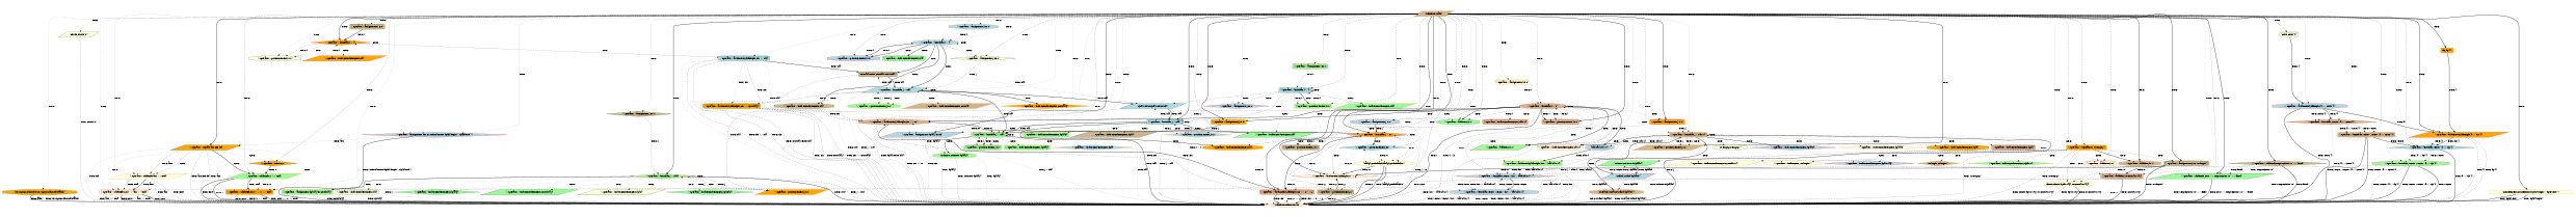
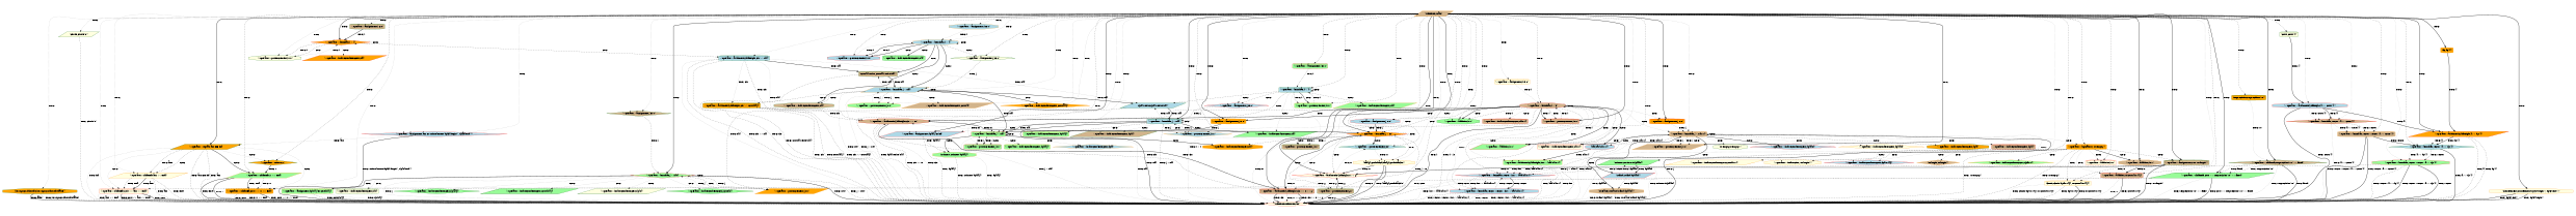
  digraph {
    node [color=darkorange fillcolor=tan shape=cylinder style=filled]
    edge [style=dotted]
    n1 [label="(METHOD,main)" shape=parallelogram]
    n2 [color=darkgreen fillcolor=orange label="(ios::sync_with_stdio,ios::sync_with_stdio(false))" shape=octagon]
    n3 [color=darkgreen fillcolor=lightyellow label="(cin.tie,cin.tie(0))" shape=parallelogram]
    n4 [color=darkgreen fillcolor=palegreen label="(<operator>.shiftLeft,cout << setprecision(10) << fixed)" shape=parallelogram]
    n5 [label="(<operator>.lessThan,vector<vector<ll>> costs(4))"]
    n6 [color=red fillcolor=palegreen label="(<operator>.lessThan,vector<vector<ll>> dp(4))" shape=octagon]
    n7 [color=red fillcolor=lightblue label="(<operator>.assignment,ans = *min_element(dp[3].begin(), dp[3].end()))" shape=diamond]
    n8 [color=darkgreen label="(<operator>.assignment,i = 0)"]
    n9 [color=red fillcolor=orange label="(<operator>.lessThan,i < 4)" shape=diamond]
    n10 [color=darkgreen fillcolor=lightyellow label="(<operator>.postIncrement,i++)" shape=octagon]
    n11 [color=darkgreen fillcolor=lightblue label="(<operator>.arithmeticShiftRight,cin >> n[i])"]
    n12 [fillcolor=lightblue label="(<operator>.assignment,i = 0)" shape=octagon]
    n13 [fillcolor=lightblue label="(<operator>.lessThan,i < 4)" shape=octagon]
    n14 [color=red fillcolor=lightblue label="(<operator>.postIncrement,i++)" shape=octagon]
    n15 [color=red fillcolor=palegreen label="(<operator>.assignment,i = 0)"]
    n16 [color=darkgreen fillcolor=lightblue label="(<operator>.lessThan,i < 4)"]
    n17 [fillcolor=palegreen label="(<operator>.postIncrement,i++)"]
    n18 [color=darkgreen label="(<operator>.assignment,j = 0)" shape=diamond]
    n19 [color=red fillcolor=palegreen label="(<operator>.lessThan,j < n[0])" shape=diamond]
    n20 [fillcolor=orange label="(<operator>.postIncrement,j++)" shape=parallelogram]
    n21 [fillcolor=lightyellow label="(<operator>.assignment,i = 0)"]
    n22 [color=red label="(<operator>.lessThan,i < 3)" shape=octagon]
    n23 [color=red label="(<operator>.postIncrement,i++)"]
    n24 [color=darkgreen fillcolor=orange label="(<operator>.equals,ans == inf)" shape=parallelogram]
    n25 [fillcolor=orange label="(<operator>.shiftLeft,cout << -1 << endl)"]
    n26 [color=darkgreen label="(<operator>.shiftLeft,setprecision(10) << fixed)" shape=diamond]
    n27 [color=red label="(<operator>.lessThan,vector<ll>> costs(4))" shape=diamond]
    n28 [color=darkgreen fillcolor=lightblue label="(<operator>.lessThan,vector<ll>> dp(4))" shape=diamond]
    n29 [color=red label="(<operator>.arithmeticShiftRight,cin >> m)" shape=octagon]
    n30 [color=red fillcolor=lightblue label="(<operator>.lessThan,vector<vector<int>> bad(n[i+1]))" shape=octagon]
    n31 [color=red fillcolor=lightyellow label="(<operator>.shiftLeft,cout << ans << endl)"]
+   n32 [color=darkgreen fillcolor=orange label="(setprecision,setprecision(10))"]
    n33 [color=red fillcolor=lightblue label="(<operator>.arithmeticShiftRight,ll>> costs(4))" shape=octagon]
    n34 [color=darkgreen fillcolor=lightyellow label="(<operator>.assignment,j = 0)" shape=diamond]
    n35 [fillcolor=lightblue label="(<operator>.lessThan,j < n[i])" shape=parallelogram]
    n36 [fillcolor=palegreen label="(<operator>.postIncrement,j++)" shape=octagon]
    n37 [color=red fillcolor=orange label="(<operator>.arithmeticShiftRight,ll>> dp(4))" shape=parallelogram]
    n38 [color=red fillcolor=lightblue label="(<operator>.assignment,j = 0)" shape=diamond]
    n39 [color=darkgreen fillcolor=lightblue label="(<operator>.lessThan,j < n[i])"]
    n40 [fillcolor=lightblue label="(<operator>.postIncrement,j++)" shape=diamond]
    n41 [color=red fillcolor=lightblue label="(<operator>.assignment,j = 0)" shape=octagon]
    n42 [color=red fillcolor=orange label="(<operator>.lessThan,j < m)" shape=diamond]
    n43 [color=darkgreen label="(<operator>.postIncrement,j++)"]
    n44 [fillcolor=orange label="(<operator>.assignment,j = 0)"]
    n45 [color=red fillcolor=palegreen label="(<operator>.lessThan,j < n[i])"]
    n46 [color=red fillcolor=palegreen label="(<operator>.postIncrement,j++)"]
    n47 [color=red fillcolor=orange label="(<operator>.assignment,j = 0)"]
    n48 [label="(<operator>.lessThan,j < n[i+1])"]
    n49 [label="(<operator>.postIncrement,j++)" shape=parallelogram]
    n50 [fillcolor=lightyellow label="(min_element,min_element(dp[3].begin(), dp[3].end()))" shape=octagon]
    n51 [fillcolor=palegreen label="(<operator>.shiftLeft,-1 << endl)" shape=parallelogram]
    n52 [color=darkgreen fillcolor=lightyellow label="(costs,costs(4))"]
    n53 [fillcolor=orange label="(dp,dp(4))"]
    n54 [color=red fillcolor=lightblue label="(<operator>.assignment,dp[i][j] = inf)" shape=parallelogram]
    n55 [color=red fillcolor=lightblue label="(<operator>.lessThan,vector<int>> bad(n[i+1]))" shape=diamond]
    n56 [color=red label="(<operator>.arithmeticShiftRight,cin >> x >> y)"]
    n57 [color=darkgreen fillcolor=lightblue label="(<operator>.postDecrement,x--)" shape=diamond]
    n58 [color=darkgreen label="(<operator>.postDecrement,y--)"]
    n59 [fillcolor=lightyellow label="(bad[y].push_back,bad[y].push_back(x))" shape=octagon]
    n60 [color=darkgreen fillcolor=orange label="(<operator>.minus,-1)" shape=diamond]
    n61 [fillcolor=lightyellow label="(<operator>.shiftLeft,ans << endl)" shape=parallelogram]
    n62 [fillcolor=palegreen label="(<operator>.arithmeticShiftRight,int>> bad(n[i+1]))"]
    n63 [fillcolor=orange label="(<operator>.logicalNot,!st.empty())"]
    n64 [color=red fillcolor=lightyellow label="(<operator>.arithmeticShiftRight,x >> y)" shape=diamond]
    n65 [color=red fillcolor=palegreen label="(<operator>.addition,i+1)" shape=parallelogram]
    n66 [color=darkgreen label="(<operator>.assignment,x = *st.begin())"]
    n67 [fillcolor=lightyellow label="(chmin,chmin(dp[i+1][j], x+costs[i+1][j]))"]
    n68 [color=darkgreen fillcolor=palegreen label="(<operator>.addition,i+1)" shape=octagon]
    n69 [color=red label="(<operator>.addition,x+costs[i+1][j])"]
    n70 [label="(<operator>.addition,i+1)" shape=octagon]
    n71 [color=red fillcolor=lightyellow label="(<operator>.addition,i+1)"]
    n72 [fillcolor=orange label="(<operator>.indirectIndexAccess,costs[i][j])" shape=diamond]
    n73 [color=red fillcolor=lightyellow label="(METHOD_RETURN,int)" shape=diamond]
    n74 [color=red fillcolor=orange label="(<operator>.indirectIndexAccess,n[i])" shape=parallelogram]
    n75 [color=darkgreen fillcolor=orange label="(<operator>.arithmeticShiftRight,cin >> costs[i][j])"]
    n76 [color=darkgreen label="(costs[i].resize,costs[i].resize(n[i]))"]
    n77 [color=darkgreen fillcolor=lightblue label="(dp[i].resize,dp[i].resize(n[i]))" shape=parallelogram]
    n78 [color=darkgreen fillcolor=palegreen label="(<operator>.indirectIndexAccess,n[i])"]
    n79 [color=darkgreen label="(<operator>.indirectIndexAccess,n[i])" shape=octagon]
    n80 [fillcolor=palegreen label="(<operator>.indirectIndexAccess,n[i])" shape=parallelogram]
    n81 [color=darkgreen fillcolor=palegreen label="(<operator>.indirectIndexAccess,n[i])" shape=parallelogram]
    n82 [fillcolor=palegreen label="(<operator>.assignment,dp[0][j] = costs[0][j])"]
    n83 [color=darkgreen fillcolor=lightyellow label="(<operator>.indirectIndexAccess,n[0])"]
    n84 [color=darkgreen fillcolor=palegreen label="(<operator>.indirectIndexAccess,dp[0][j])" shape=diamond]
    n85 [color=darkgreen fillcolor=palegreen label="(<operator>.indirectIndexAccess,costs[0][j])" shape=parallelogram]
    n86 [color=darkgreen fillcolor=lightyellow label="(<operator>.indirectIndexAccess,dp[0])" shape=parallelogram]
    n87 [color=darkgreen fillcolor=palegreen label="(<operator>.indirectIndexAccess,costs[0])" shape=diamond]
    n88 [color=red fillcolor=lightblue label="(bad,bad(n[i+1]))" shape=octagon]
    n89 [fillcolor=orange label="(<operator>.indirectIndexAccess,n[i])" shape=octagon]
    n90 [color=red fillcolor=lightyellow label="(<operator>.indirectIndexAccess,n[i+1])"]
    n91 [color=red label="(<operator>.indirectIndexAccess,n[i+1])"]
    n92 [label="(<operator>.indirectIndexAccess,costs[i])" shape=parallelogram]
    n93 [fillcolor=palegreen label="(<operator>.indirectIndexAccess,dp[i][j])"]
    n94 [color=darkgreen label="(<operator>.indirectIndexAccess,dp[i])" shape=parallelogram]
    n95 [fillcolor=palegreen label="(st.insert,st.insert(dp[i][j]))" shape=octagon]
    n96 [fillcolor=palegreen label="(<operator>.indirectIndexAccess,dp[i][j])"]
    n97 [fillcolor=lightblue label="(<operator>.indirectIndexAccess,dp[i])" shape=diamond]
    n98 [label="(st.erase,st.erase(st.find(dp[i][x])))" shape=octagon]
    n99 [color=darkgreen fillcolor=palegreen label="(st.insert,st.insert(dp[i][x]))" shape=parallelogram]
    n100 [color=red fillcolor=lightblue label="(st.find,st.find(dp[i][x]))" shape=parallelogram]
    n101 [color=darkgreen fillcolor=lightyellow label="(st.empty,st.empty())" shape=octagon]
    n102 [color=red fillcolor=lightblue label="(<operator>.indirectIndexAccess,dp[i][x])" shape=diamond]
    n103 [fillcolor=lightyellow label="(<operator>.indirectIndexAccess,dp[i][x])" shape=diamond]
    n104 [color=darkgreen fillcolor=orange label="(<operator>.indirectIndexAccess,dp[i])" shape=octagon]
    n105 [color=red label="(<operator>.indirectIndexAccess,dp[i])"]
    n106 [fillcolor=lightyellow label="(<operator>.indirection,*st.begin())" shape=octagon]
    n107 [color=red fillcolor=lightblue label="(<operator>.indirectIndexAccess,dp[i+1][j])" shape=diamond]
    n108 [label="(st.begin,st.begin())" shape=diamond]
    n109 [fillcolor=palegreen label="(<operator>.indirectIndexAccess,dp[i+1])" shape=diamond]
    n110 [fillcolor=lightyellow label="(<operator>.indirectIndexAccess,costs[i+1])" shape=parallelogram]
    n1 -> n2 [label="DDG: "]
    n1 -> n3 [label="DDG: "]
    n1 -> n4 [label="DDG: " style=bold]
    n1 -> n5 [label="DDG: " style=dashed]
    n1 -> n6 [label="DDG: "]
    n1 -> n7 [label="DDG: "]
    n1 -> n8 [label="DDG: "]
    n1 -> n9 [label="DDG: " style=bold]
    n1 -> n10 [label="DDG: "]
    n1 -> n11 [label="DDG: "]
    n1 -> n12 [label="DDG: "]
    n1 -> n13 [label="DDG: "]
    n1 -> n14 [label="DDG: " style=dashed]
    n1 -> n15 [label="DDG: " style=dashed]
    n1 -> n16 [label="DDG: " style=dashed]
    n1 -> n17 [label="DDG: " style=dashed]
    n1 -> n18 [label="DDG: "]
    n1 -> n19 [label="DDG: " style=bold]
    n1 -> n20 [label="DDG: " style=dashed]
    n1 -> n21 [label="DDG: "]
    n1 -> n22 [label="DDG: " style=dashed]
    n1 -> n23 [label="DDG: " style=bold]
    n1 -> n24 [label="DDG: " style=bold]
    n1 -> n25 [label="DDG: "]
    n1 -> n26 [label="DDG: " style=bold]
    n1 -> n27 [label="DDG: "]
    n1 -> n28 [label="DDG: " style=dashed]
    n1 -> n29 [label="DDG: " style=dashed]
    n1 -> n30 [label="DDG: " style=dashed]
    n1 -> n31 [label="DDG: "]
+   n1 -> n32 [label="DDG: " style=dashed]
    n1 -> n33 [label="DDG: "]
    n1 -> n34 [label="DDG: " style=dashed]
    n1 -> n35 [label="DDG: "]
    n1 -> n36 [label="DDG: "]
    n1 -> n37 [label="DDG: " style=bold]
    n1 -> n38 [label="DDG: "]
    n1 -> n39 [label="DDG: " style=bold]
    n1 -> n40 [label="DDG: " style=dashed]
    n1 -> n41 [label="DDG: " style=dashed]
    n1 -> n42 [label="DDG: " style=bold]
    n1 -> n43 [label="DDG: "]
    n1 -> n44 [label="DDG: " style=bold]
    n1 -> n45 [label="DDG: "]
    n1 -> n46 [label="DDG: "]
    n1 -> n47 [label="DDG: " style=bold]
    n1 -> n48 [label="DDG: "]
    n1 -> n49 [label="DDG: " style=bold]
    n1 -> n50 [label="DDG: " style=bold]
    n1 -> n51 [label="DDG: " style=dashed]
    n1 -> n52 [label="DDG: " style=dashed]
    n1 -> n53 [label="DDG: " style=bold]
    n1 -> n54 [label="DDG: " style=bold]
    n1 -> n55 [label="DDG: " style=dashed]
    n1 -> n56 [label="DDG: " style=bold]
    n1 -> n57 [label="DDG: " style=dashed]
    n1 -> n58 [label="DDG: " style=dashed]
    n1 -> n59 [label="DDG: "]
    n1 -> n60 [label="DDG: " style=dashed]
    n1 -> n61 [label="DDG: "]
    n1 -> n62 [label="DDG: "]
    n1 -> n63 [label="DDG: " style=dashed]
    n1 -> n64 [label="DDG: " style=bold]
    n1 -> n65 [label="DDG: "]
    n1 -> n66 [label="DDG: " style=bold]
    n1 -> n67 [label="DDG: "]
    n1 -> n68 [label="DDG: " style=dashed]
    n1 -> n69 [label="DDG: " style=dashed]
    n1 -> n70 [label="DDG: " style=bold]
    n1 -> n71 [label="DDG: " style=dashed]
    n1 -> n72 [label="DDG: "]
    n2 -> n73 [label="DDG: ios::sync_with_stdio(false)" style=dashed]
    n2 -> n73 [label="DDG: false" style=bold]
    n3 -> n73 [label="DDG: cin.tie(0)" style=dashed]
    n4 -> n25 [label="DDG: cout"]
    n4 -> n31 [label="DDG: cout" style=dashed]
    n4 -> n73 [label="DDG: setprecision(10) << fixed"]
    n4 -> n73 [label="DDG: cout << setprecision(10) << fixed" style=bold]
    n5 -> n28 [label="DDG: vector" style=bold]
    n5 -> n73 [label="DDG: vector<ll>> costs(4)" style=bold]
    n5 -> n73 [label="DDG: vector<vector<ll>> costs(4)" style=bold]
    n6 -> n55 [label="DDG: vector" style=dashed]
    n6 -> n73 [label="DDG: vector" style=bold]
    n6 -> n73 [label="DDG: vector<ll>> dp(4)" style=dashed]
    n6 -> n73 [label="DDG: vector<vector<ll>> dp(4)" style=bold]
    n7 -> n24 [label="DDG: ans"]
    n7 -> n73 [label="DDG: *min_element(dp[3].begin(), dp[3].end())" style=bold]
    n8 -> n9 [label="DDG: i" style=bold]
    n9 -> n9 [label="CDG: "]
    n9 -> n10 [label="DDG: i" style=dashed]
    n9 -> n10 [label="CDG: " style=dashed]
    n9 -> n11 [label="CDG: " style=dashed]
    n9 -> n74 [label="CDG: "]
    n10 -> n9 [label="DDG: i"]
    n11 -> n29 [label="DDG: cin" style=dashed]
    n11 -> n45 [label="DDG: n[i]"]
    n11 -> n73 [label="DDG: cin" style=dashed]
    n11 -> n73 [label="DDG: n[i]"]
    n11 -> n73 [label="DDG: cin >> n[i]" style=dashed]
    n11 -> n75 [label="DDG: cin"]
    n11 -> n76 [label="DDG: n[i]" style=bold]
    n11 -> n77 [label="DDG: n[i]"]
    n12 -> n13 [label="DDG: i"]
    n13 -> n13 [label="CDG: "]
    n13 -> n14 [label="DDG: i" style=bold]
    n13 -> n14 [label="CDG: " style=bold]
    n13 -> n34 [label="CDG: " style=dashed]
    n13 -> n35 [label="CDG: " style=bold]
    n13 -> n76 [label="CDG: " style=bold]
    n13 -> n78 [label="CDG: " style=bold]
    n13 -> n79 [label="CDG: " style=bold]
    n14 -> n13 [label="DDG: i"]
    n15 -> n16 [label="DDG: i" style=dashed]
    n16 -> n16 [label="CDG: " style=bold]
    n16 -> n17 [label="DDG: i" style=dashed]
    n16 -> n17 [label="CDG: " style=bold]
    n16 -> n38 [label="CDG: " style=dashed]
    n16 -> n39 [label="CDG: " style=dashed]
    n16 -> n73 [label="DDG: i < 4"]
    n16 -> n77 [label="CDG: " style=dashed]
    n16 -> n80 [label="CDG: " style=dashed]
    n16 -> n81 [label="CDG: "]
    n17 -> n16 [label="DDG: i" style=dashed]
    n18 -> n19 [label="DDG: j" style=dashed]
    n19 -> n19 [label="CDG: "]
    n19 -> n20 [label="DDG: j"]
    n19 -> n20 [label="CDG: " style=dashed]
    n19 -> n73 [label="DDG: j"]
    n19 -> n73 [label="DDG: n[0]" style=bold]
    n19 -> n73 [label="DDG: j < n[0]" style=dashed]
    n19 -> n82 [label="CDG: " style=bold]
    n19 -> n83 [label="CDG: "]
    n19 -> n84 [label="CDG: "]
    n19 -> n85 [label="CDG: "]
    n19 -> n86 [label="CDG: "]
    n19 -> n87 [label="CDG: "]
    n20 -> n19 [label="DDG: j" style=dashed]
    n21 -> n22 [label="DDG: i"]
    n22 -> n22 [label="CDG: " style=dashed]
    n22 -> n23 [label="DDG: i" style=bold]
    n22 -> n23 [label="CDG: " style=dashed]
    n22 -> n29 [label="CDG: " style=bold]
    n22 -> n30 [label="CDG: "]
    n22 -> n41 [label="CDG: "]
    n22 -> n42 [label="CDG: " style=dashed]
    n22 -> n44 [label="CDG: " style=bold]
    n22 -> n45 [label="CDG: "]
    n22 -> n47 [label="CDG: "]
    n22 -> n48 [label="CDG: "]
    n22 -> n55 [label="CDG: " style=dashed]
    n22 -> n62 [label="CDG: "]
    n22 -> n65 [label="DDG: i"]
    n22 -> n65 [label="CDG: " style=bold]
    n22 -> n68 [label="DDG: i" style=dashed]
    n22 -> n68 [label="CDG: " style=bold]
    n22 -> n73 [label="DDG: i" style=bold]
    n22 -> n73 [label="DDG: i < 3" style=dashed]
    n22 -> n88 [label="CDG: " style=bold]
    n22 -> n89 [label="CDG: " style=dashed]
    n22 -> n90 [label="CDG: " style=dashed]
    n22 -> n91 [label="CDG: "]
    n23 -> n22 [label="DDG: i" style=dashed]
    n24 -> n25 [label="CDG: "]
    n24 -> n31 [label="CDG: "]
    n24 -> n51 [label="CDG: " style=bold]
    n24 -> n60 [label="CDG: "]
    n24 -> n61 [label="DDG: ans" style=dashed]
    n24 -> n61 [label="CDG: " style=dashed]
    n24 -> n73 [label="DDG: ans" style=dashed]
    n24 -> n73 [label="DDG: inf"]
    n24 -> n73 [label="DDG: ans == inf" style=dashed]
    n25 -> n73 [label="DDG: cout" style=dashed]
    n25 -> n73 [label="DDG: -1 << endl"]
    n25 -> n73 [label="DDG: cout << -1 << endl" style=bold]
    n26 -> n4 [label="DDG: setprecision(10)" style=dashed]
    n26 -> n4 [label="DDG: fixed" style=dashed]
    n26 -> n73 [label="DDG: setprecision(10)"]
    n26 -> n73 [label="DDG: fixed" style=bold]
    n27 -> n5 [label="DDG: vector" style=dashed]
    n27 -> n5 [label="DDG: ll>> costs(4)"]
    n27 -> n73 [label="DDG: ll>> costs(4)"]
    n28 -> n6 [label="DDG: vector" style=dashed]
    n28 -> n6 [label="DDG: ll>> dp(4)"]
    n28 -> n73 [label="DDG: ll>> dp(4)" style=bold]
    n29 -> n42 [label="DDG: m" style=bold]
    n29 -> n56 [label="DDG: cin" style=bold]
    n29 -> n73 [label="DDG: cin"]
    n29 -> n73 [label="DDG: cin >> m" style=dashed]
    n30 -> n55 [label="DDG: vector" style=dashed]
    n30 -> n73 [label="DDG: vector" style=dashed]
    n30 -> n73 [label="DDG: vector<int>> bad(n[i+1])"]
    n30 -> n73 [label="DDG: vector<vector<int>> bad(n[i+1])" style=dashed]
    n31 -> n73 [label="DDG: cout" style=bold]
    n31 -> n73 [label="DDG: ans << endl"]
    n31 -> n73 [label="DDG: cout << ans << endl" style=bold]
+   n32 -> n26 [label="DDG: 10"]
    n33 -> n27 [label="DDG: ll" style=bold]
    n33 -> n27 [label="DDG: costs(4)"]
    n33 -> n37 [label="DDG: ll" style=bold]
    n33 -> n73 [label="DDG: costs(4)" style=bold]
    n34 -> n35 [label="DDG: j" style=dashed]
    n35 -> n35 [label="CDG: " style=dashed]
    n35 -> n36 [label="DDG: j" style=dashed]
    n35 -> n36 [label="CDG: "]
    n35 -> n45 [label="DDG: n[i]" style=bold]
    n35 -> n72 [label="CDG: " style=bold]
    n35 -> n73 [label="DDG: n[i]"]
    n35 -> n73 [label="DDG: j < n[i]"]
    n35 -> n75 [label="CDG: " style=dashed]
    n35 -> n76 [label="DDG: n[i]" style=dashed]
    n35 -> n77 [label="DDG: n[i]" style=bold]
    n35 -> n79 [label="CDG: " style=dashed]
    n35 -> n92 [label="CDG: "]
    n36 -> n35 [label="DDG: j"]
    n37 -> n28 [label="DDG: dp(4)" style=bold]
    n37 -> n28 [label="DDG: ll"]
    n37 -> n73 [label="DDG: ll" style=dashed]
    n37 -> n73 [label="DDG: dp(4)" style=dashed]
    n38 -> n39 [label="DDG: j" style=dashed]
    n39 -> n39 [label="CDG: " style=dashed]
    n39 -> n40 [label="DDG: j"]
    n39 -> n40 [label="CDG: "]
    n39 -> n45 [label="DDG: n[i]" style=bold]
    n39 -> n54 [label="CDG: "]
    n39 -> n73 [label="DDG: n[i]" style=bold]
    n39 -> n73 [label="DDG: j < n[i]" style=dashed]
    n39 -> n77 [label="DDG: n[i]"]
    n39 -> n81 [label="CDG: " style=bold]
    n39 -> n93 [label="CDG: " style=dashed]
    n39 -> n94 [label="CDG: "]
    n40 -> n39 [label="DDG: j" style=dashed]
    n41 -> n42 [label="DDG: j" style=bold]
    n42 -> n29 [label="DDG: m"]
    n42 -> n42 [label="CDG: " style=dashed]
    n42 -> n43 [label="DDG: j"]
    n42 -> n43 [label="CDG: " style=dashed]
    n42 -> n56 [label="CDG: " style=bold]
    n42 -> n57 [label="CDG: " style=bold]
    n42 -> n58 [label="CDG: " style=dashed]
    n42 -> n59 [label="CDG: " style=dashed]
    n42 -> n64 [label="CDG: " style=dashed]
    n42 -> n73 [label="DDG: m"]
    n42 -> n73 [label="DDG: j < m" style=dashed]
    n43 -> n42 [label="DDG: j"]
    n44 -> n45 [label="DDG: j" style=bold]
    n45 -> n45 [label="CDG: " style=bold]
    n45 -> n46 [label="DDG: j" style=bold]
    n45 -> n46 [label="CDG: "]
    n45 -> n73 [label="DDG: n[i]"]
    n45 -> n73 [label="DDG: j < n[i]"]
    n45 -> n89 [label="CDG: " style=bold]
    n45 -> n95 [label="CDG: " style=bold]
    n45 -> n96 [label="CDG: " style=dashed]
    n45 -> n97 [label="CDG: "]
    n46 -> n45 [label="DDG: j"]
    n47 -> n48 [label="DDG: j"]
    n48 -> n48 [label="CDG: " style=dashed]
    n48 -> n49 [label="DDG: j" style=dashed]
    n48 -> n49 [label="CDG: "]
    n48 -> n63 [label="CDG: "]
    n48 -> n65 [label="CDG: " style=dashed]
    n48 -> n73 [label="DDG: j" style=bold]
    n48 -> n73 [label="DDG: n[i+1]"]
    n48 -> n73 [label="DDG: j < n[i+1]" style=dashed]
    n48 -> n88 [label="DDG: n[i+1]"]
    n48 -> n90 [label="CDG: " style=bold]
    n48 -> n98 [label="CDG: " style=bold]
    n48 -> n99 [label="CDG: "]
    n48 -> n100 [label="CDG: " style=bold]
    n48 -> n101 [label="CDG: "]
    n48 -> n102 [label="CDG: " style=bold]
    n48 -> n103 [label="CDG: "]
    n48 -> n104 [label="CDG: " style=dashed]
    n48 -> n105 [label="CDG: "]
    n49 -> n48 [label="DDG: j" style=dashed]
    n50 -> n73 [label="DDG: dp[3].begin()" style=bold]
    n50 -> n73 [label="DDG: dp[3].end()" style=bold]
    n51 -> n25 [label="DDG: -1" style=dashed]
    n51 -> n25 [label="DDG: endl" style=bold]
    n51 -> n73 [label="DDG: -1" style=bold]
    n51 -> n73 [label="DDG: endl" style=bold]
    n52 -> n33 [label="DDG: 4" style=bold]
    n53 -> n37 [label="DDG: 4" style=bold]
    n54 -> n73 [label="DDG: dp[i][j]" style=dashed]
    n54 -> n95 [label="DDG: dp[i][j]" style=dashed]
    n55 -> n30 [label="DDG: vector" style=bold]
    n55 -> n30 [label="DDG: int>> bad(n[i+1])" style=dashed]
    n55 -> n73 [label="DDG: int>> bad(n[i+1])"]
    n56 -> n29 [label="DDG: cin" style=dashed]
    n56 -> n73 [label="DDG: cin" style=bold]
    n56 -> n73 [label="DDG: x >> y" style=dashed]
    n56 -> n73 [label="DDG: cin >> x >> y" style=bold]
    n57 -> n59 [label="DDG: x"]
    n58 -> n64 [label="DDG: y" style=bold]
    n58 -> n73 [label="DDG: y" style=bold]
    n59 -> n64 [label="DDG: x" style=bold]
    n59 -> n73 [label="DDG: x" style=bold]
    n59 -> n73 [label="DDG: bad[y].push_back(x)" style=bold]
    n60 -> n51 [label="DDG: 1" style=bold]
    n61 -> n31 [label="DDG: endl" style=dashed]
    n61 -> n31 [label="DDG: ans" style=bold]
    n61 -> n73 [label="DDG: ans" style=dashed]
    n61 -> n73 [label="DDG: endl" style=dashed]
    n62 -> n55 [label="DDG: int"]
    n62 -> n55 [label="DDG: bad(n[i+1])"]
    n62 -> n73 [label="DDG: bad(n[i+1])" style=dashed]
    n62 -> n73 [label="DDG: int"]
    n63 -> n66 [label="CDG: " style=dashed]
    n63 -> n67 [label="CDG: " style=dashed]
    n63 -> n69 [label="CDG: "]
    n63 -> n70 [label="CDG: " style=bold]
    n63 -> n71 [label="CDG: "]
    n63 -> n73 [label="DDG: st.empty()" style=dashed]
    n63 -> n73 [label="DDG: !st.empty()" style=dashed]
    n63 -> n106 [label="CDG: " style=dashed]
    n63 -> n107 [label="CDG: "]
    n63 -> n108 [label="CDG: "]
    n63 -> n109 [label="CDG: " style=dashed]
    n63 -> n110 [label="CDG: " style=dashed]
    n64 -> n56 [label="DDG: x"]
    n64 -> n56 [label="DDG: y"]
    n64 -> n57 [label="DDG: x"]
    n64 -> n58 [label="DDG: y"]
    n66 -> n64 [label="DDG: x" style=bold]
    n66 -> n67 [label="DDG: x" style=dashed]
    n66 -> n69 [label="DDG: x" style=bold]
    n66 -> n73 [label="DDG: *st.begin()" style=bold]
    n67 -> n73 [label="DDG: dp[i+1][j]" style=dashed]
    n67 -> n73 [label="DDG: x+costs[i+1][j]" style=bold]
    n67 -> n73 [label="DDG: chmin(dp[i+1][j], x+costs[i+1][j])"]
    n69 -> n73 [label="DDG: x"]
    n69 -> n73 [label="DDG: costs[i+1][j]" style=bold]
    n75 -> n29 [label="DDG: cin" style=dashed]
    n75 -> n73 [label="DDG: cin" style=dashed]
    n75 -> n73 [label="DDG: costs[i][j]" style=dashed]
    n75 -> n73 [label="DDG: cin >> costs[i][j]" style=dashed]
    n76 -> n35 [label="DDG: n[i]" style=bold]
    n76 -> n73 [label="DDG: costs[i].resize(n[i])" style=dashed]
    n77 -> n39 [label="DDG: n[i]" style=bold]
    n77 -> n73 [label="DDG: dp[i].resize(n[i])" style=dashed]
    n82 -> n73 [label="DDG: dp[0][j]"]
    n82 -> n73 [label="DDG: costs[0][j]" style=dashed]
    n88 -> n48 [label="DDG: n[i+1]"]
    n88 -> n62 [label="DDG: n[i+1]" style=bold]
    n95 -> n73 [label="DDG: dp[i][j]"]
    n95 -> n73 [label="DDG: st.insert(dp[i][j])" style=dashed]
    n98 -> n73 [label="DDG: st.find(dp[i][x])"]
    n98 -> n73 [label="DDG: st.erase(st.find(dp[i][x]))" style=dashed]
    n99 -> n73 [label="DDG: dp[i][x]"]
    n99 -> n73 [label="DDG: st.insert(dp[i][x])"]
    n99 -> n100 [label="DDG: dp[i][x]" style=bold]
    n100 -> n98 [label="DDG: dp[i][x]" style=dashed]
    n100 -> n99 [label="DDG: dp[i][x]"]
  }
